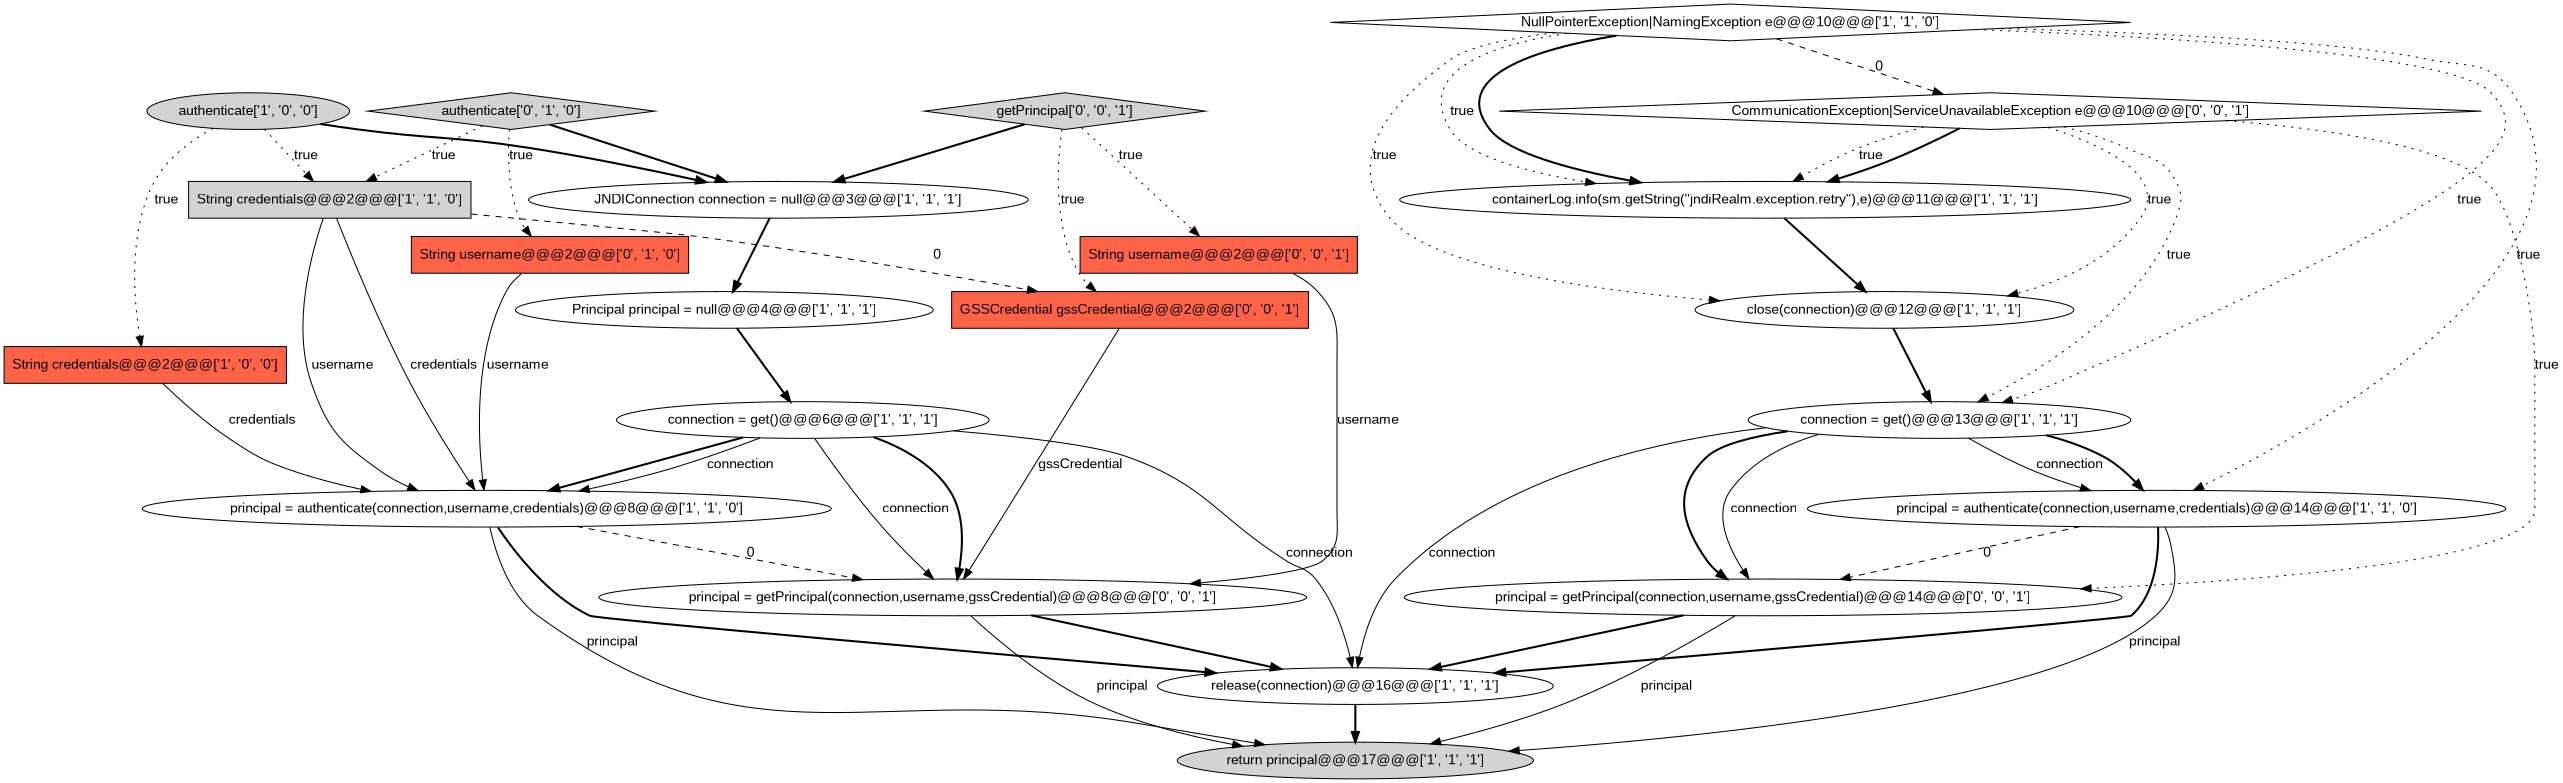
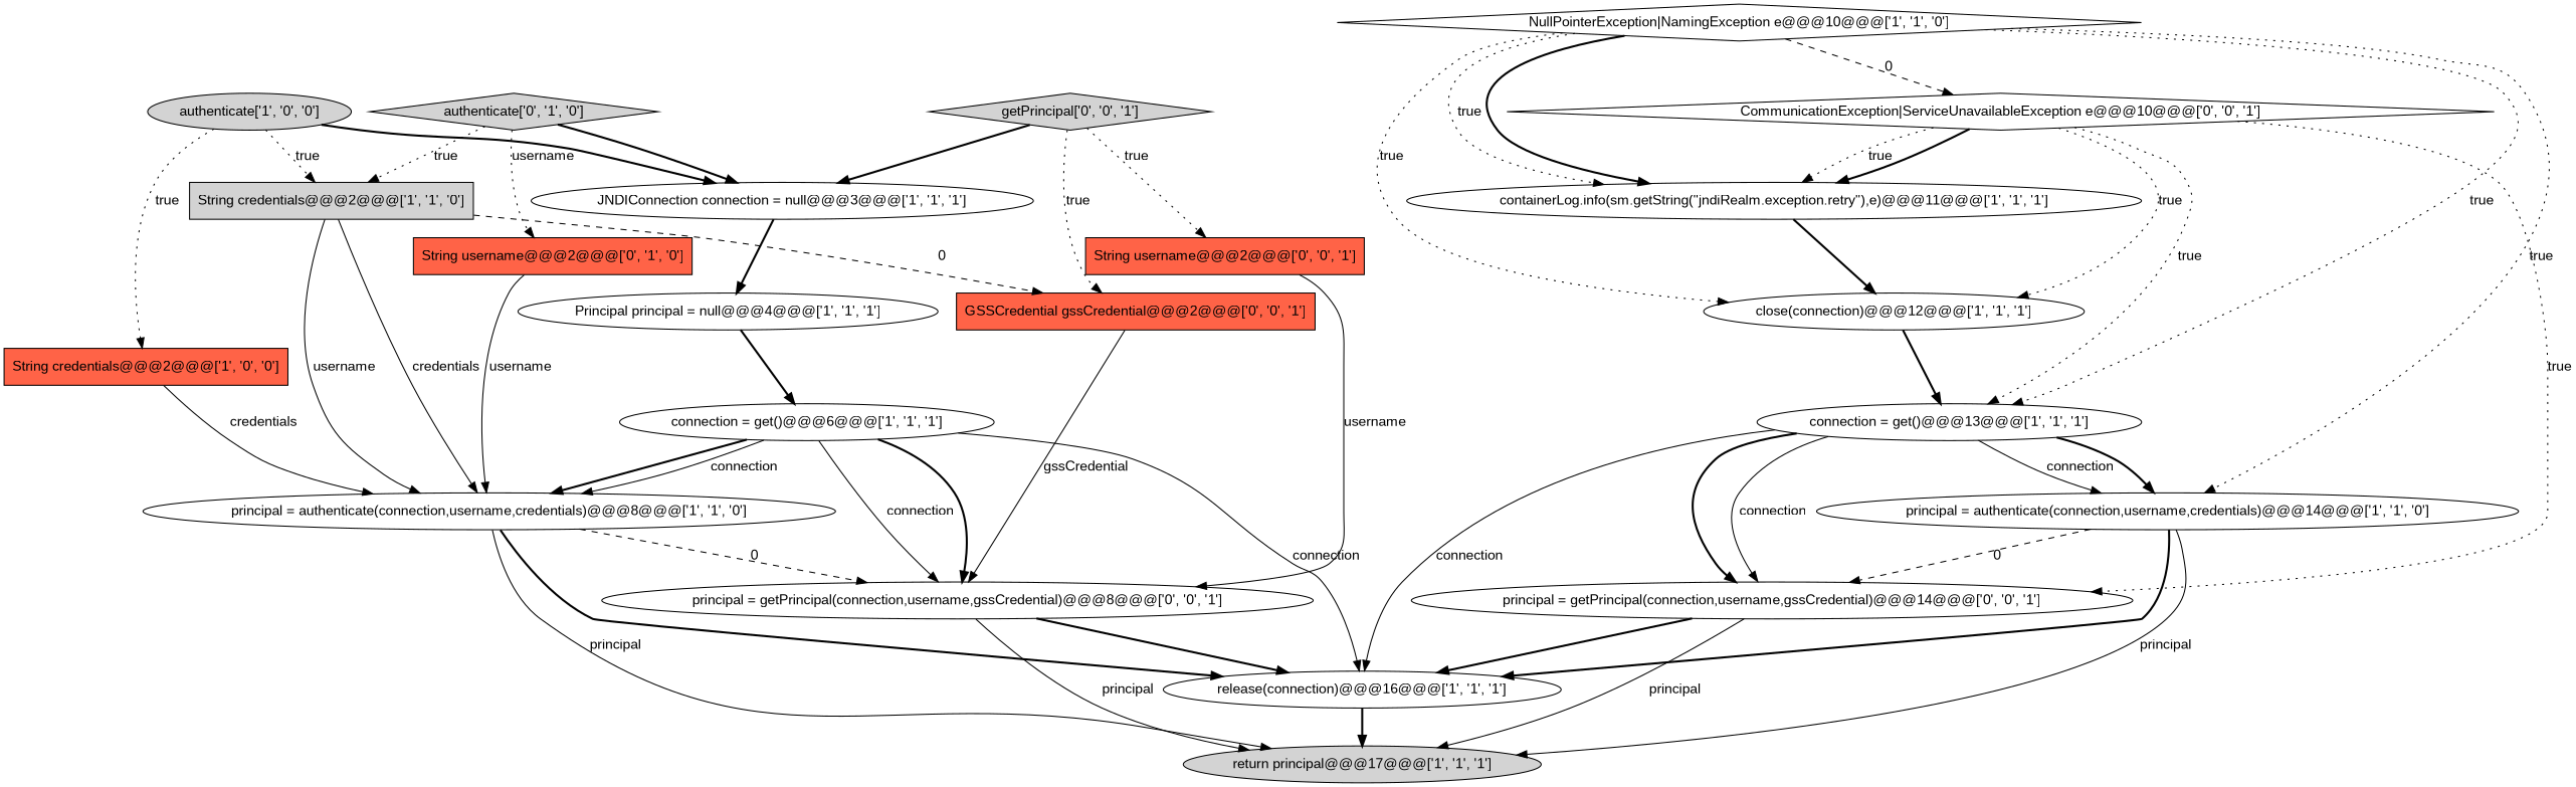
  digraph {
    fontname="Liberation Sans"
    node [fillcolor=white fontname="Liberation Sans" shape=ellipse style=filled]
    edge [fontname="Liberation Sans" style=bold]
    n1 [fillcolor=lightgray label="authenticate['0', '1', '0']" shape=diamond]
    n2 [fillcolor=lightgray label="String credentials@@@2@@@['1', '1', '0']" shape=box]
    n3 [label="JNDIConnection connection = null@@@3@@@['1', '1', '1']"]
    n4 [fillcolor=tomato label="String username@@@2@@@['0', '1', '0']" shape=box]
    n5 [label="principal = authenticate(connection,username,credentials)@@@8@@@['1', '1', '0']"]
    n6 [fillcolor=tomato label="GSSCredential gssCredential@@@2@@@['0', '0', '1']" shape=box]
    n7 [label="Principal principal = null@@@4@@@['1', '1', '1']"]
    n8 [label="principal = getPrincipal(connection,username,gssCredential)@@@8@@@['0', '0', '1']"]
    n9 [fillcolor=lightgray label="return principal@@@17@@@['1', '1', '1']"]
    n10 [label="release(connection)@@@16@@@['1', '1', '1']"]
    n11 [label="connection = get()@@@6@@@['1', '1', '1']"]
    n12 [label="containerLog.info(sm.getString(\"jndiRealm.exception.retry\"),e)@@@11@@@['1', '1', '1']"]
    n13 [label="close(connection)@@@12@@@['1', '1', '1']"]
    n14 [label="connection = get()@@@13@@@['1', '1', '1']"]
    n15 [fillcolor=lightgray label="getPrincipal['0', '0', '1']" shape=diamond]
    n16 [fillcolor=tomato label="String username@@@2@@@['0', '0', '1']" shape=box]
    n17 [fillcolor=lightgray label="authenticate['1', '0', '0']"]
    n18 [fillcolor=tomato label="String credentials@@@2@@@['1', '0', '0']" shape=box]
    n19 [label="principal = getPrincipal(connection,username,gssCredential)@@@14@@@['0', '0', '1']"]
    n20 [label="principal = authenticate(connection,username,credentials)@@@14@@@['1', '1', '0']"]
    n21 [label="CommunicationException|ServiceUnavailableException e@@@10@@@['0', '0', '1']" shape=diamond]
    n22 [label="NullPointerException|NamingException e@@@10@@@['1', '1', '0']" shape=diamond]
    n1 -> n2 [label=true style=dotted]
    n1 -> n3
-   n1 -> n4 [label=true style=dotted]
+   n1 -> n4 [label=username style=dotted]
    n2 -> n5 [label=username style=solid]
    n2 -> n5 [label=credentials style=solid]
    n2 -> n6 [label=0 style=dashed]
    n3 -> n7
    n4 -> n5 [label=username style=solid]
    n5 -> n8 [label=0 style=dashed]
    n5 -> n9 [label=principal style=solid]
    n5 -> n10
    n6 -> n8 [label=gssCredential style=solid]
    n7 -> n11
    n8 -> n9 [label=principal style=solid]
    n8 -> n10
    n10 -> n9
    n11 -> n5
    n11 -> n5 [label=connection style=solid]
    n11 -> n8 [label=connection style=solid]
    n11 -> n8
    n11 -> n10 [label=connection style=solid]
    n12 -> n13
    n13 -> n14
    n14 -> n10 [label=connection style=solid]
    n14 -> n19
    n14 -> n19 [label=connection style=solid]
    n14 -> n20 [label=connection style=solid]
    n14 -> n20
    n15 -> n3
    n15 -> n6 [label=true style=dotted]
    n15 -> n16 [label=true style=dotted]
    n16 -> n8 [label=username style=solid]
    n17 -> n2 [label=true style=dotted]
    n17 -> n3
    n17 -> n18 [label=true style=dotted]
    n18 -> n5 [label=credentials style=solid]
    n19 -> n9 [label=principal style=solid]
    n19 -> n10
    n20 -> n9 [label=principal style=solid]
    n20 -> n10
    n20 -> n19 [label=0 style=dashed]
    n21 -> n12 [label=true style=dotted]
    n21 -> n12
    n21 -> n13 [label=true style=dotted]
    n21 -> n14 [label=true style=dotted]
    n21 -> n19 [label=true style=dotted]
    n22 -> n12
    n22 -> n12 [label=true style=dotted]
    n22 -> n13 [label=true style=dotted]
    n22 -> n14 [label=true style=dotted]
    n22 -> n20 [label=true style=dotted]
    n22 -> n21 [label=0 style=dashed]
  }
